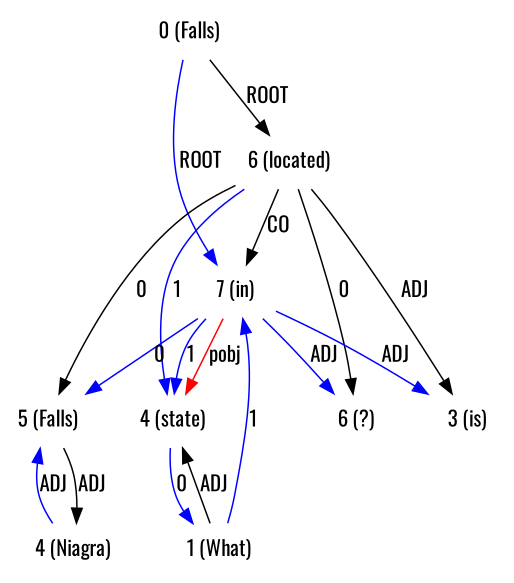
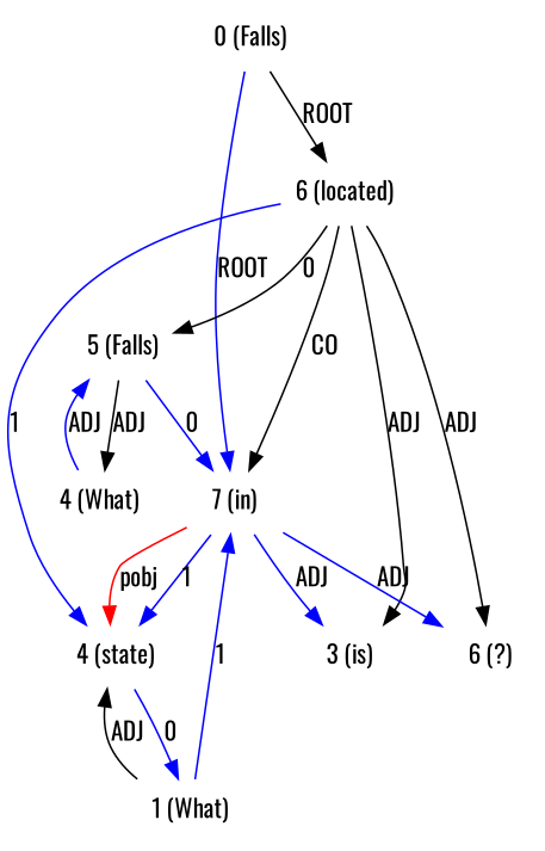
  digraph {
    fontname=Oswald
    node [fontname=Oswald shape=plaintext]
    edge [dir=forward fontname=Oswald color=blue]
    n1 [label="0 (Falls)"]
    n2 [label="6 (located)"]
    n3 [label="7 (in)"]
    n4 [label="4 (state)"]
    n5 [label="3 (is)"]
    n6 [label="5 (Falls)"]
    n7 [label="6 (?)"]
    n8 [label="1 (What)"]
-   n9 [label="4 (Niagra)"]
+   n9 [label="4 (What)"]
    n1 -> n2 [label=ROOT color=""]
    n1 -> n3 [label=ROOT]
    n2 -> n3 [label=CO color=""]
    n2 -> n4 [label=1]
    n2 -> n5 [label=ADJ color=""]
    n2 -> n6 [label=0 color=""]
-   n2 -> n7 [label=0 color=""]
+   n2 -> n7 [label=ADJ color=""]
    n3 -> n4 [color=red label=pobj]
    n3 -> n4 [label=1]
    n3 -> n5 [label=ADJ]
-   n3 -> n6 [label=0]
+   n6 -> n3 [label=0]
    n3 -> n7 [label=ADJ]
    n4 -> n8 [label=0]
    n6 -> n9 [label=ADJ color=""]
    n8 -> n3 [label=1]
    n8 -> n4 [label=ADJ color=""]
    n9 -> n6 [label=ADJ]
  }
